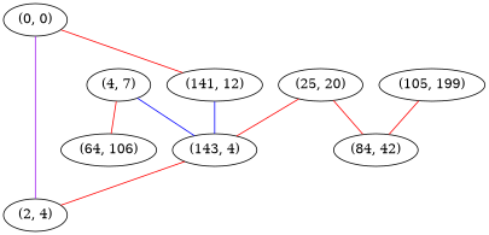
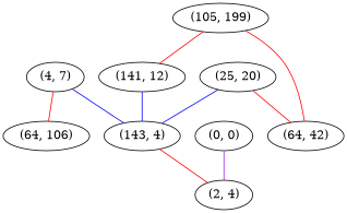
  graph {
    edge [color=red weight=1]
    "(4, 7)"
    "(64, 106)"
    "(143, 4)"
    "(0, 0)"
    "(2, 4)"
    n6 [label="(105, 199)"]
    "(141, 12)"
-   "(84, 42)"
+   "(84, 42)" [label="(64, 42)"]
    n9 [label="(25, 20)"]
    "(4, 7)" -- "(64, 106)"
    "(4, 7)" -- "(143, 4)" [color=blue weight=3]
    "(143, 4)" -- "(2, 4)"
    "(0, 0)" -- "(2, 4)" [color=purple weight=4]
-   "(0, 0)" -- "(141, 12)"
+   n6 -- "(141, 12)"
    n6 -- "(84, 42)"
    "(141, 12)" -- "(143, 4)" [color=blue weight=3]
-   n9 -- "(143, 4)" [weight=3]
+   n9 -- "(143, 4)" [color=blue weight=3]
    n9 -- "(84, 42)"
  }
